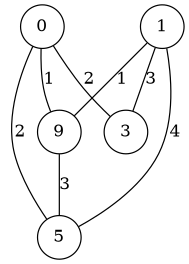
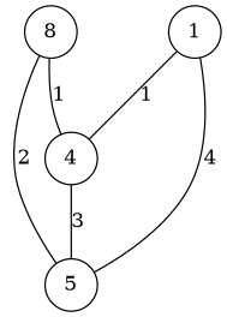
  graph {
    node [shape=circle]
-   0
-   3
-   4 [label=9]
+   0 [label=8]
+   4
    5
    1
-   0 -- 3 [label=2]
    0 -- 4 [label=1]
    0 -- 5 [label=2]
    4 -- 5 [label=3]
-   1 -- 3 [label=3]
    1 -- 4 [label=1]
    1 -- 5 [label=4]
  }
